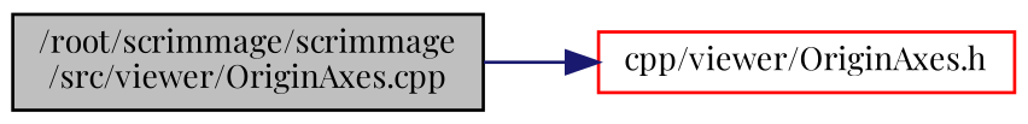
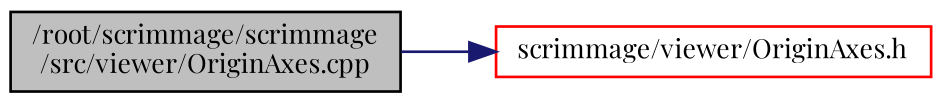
  digraph {
    rankdir=LR
    fontname="Playfair Display"
    node [fontname="Playfair Display" fontsize=10 shape=record style=filled]
    n1 [color=black fillcolor=grey75 fontcolor=black height=0.2 label="/root/scrimmage/scrimmage\l/src/viewer/OriginAxes.cpp" width=0.4]
-   n2 [color=red fillcolor=white height=0.2 label="cpp/viewer/OriginAxes.h" width=0.4]
+   n2 [color=red fillcolor=white height=0.2 label="scrimmage/viewer/OriginAxes.h" width=0.4]
    n1 -> n2 [color=midnightblue fontname="Playfair Display" fontsize=10 labelfontname=Helvetica labelfontsize=10 style=solid]
  }
